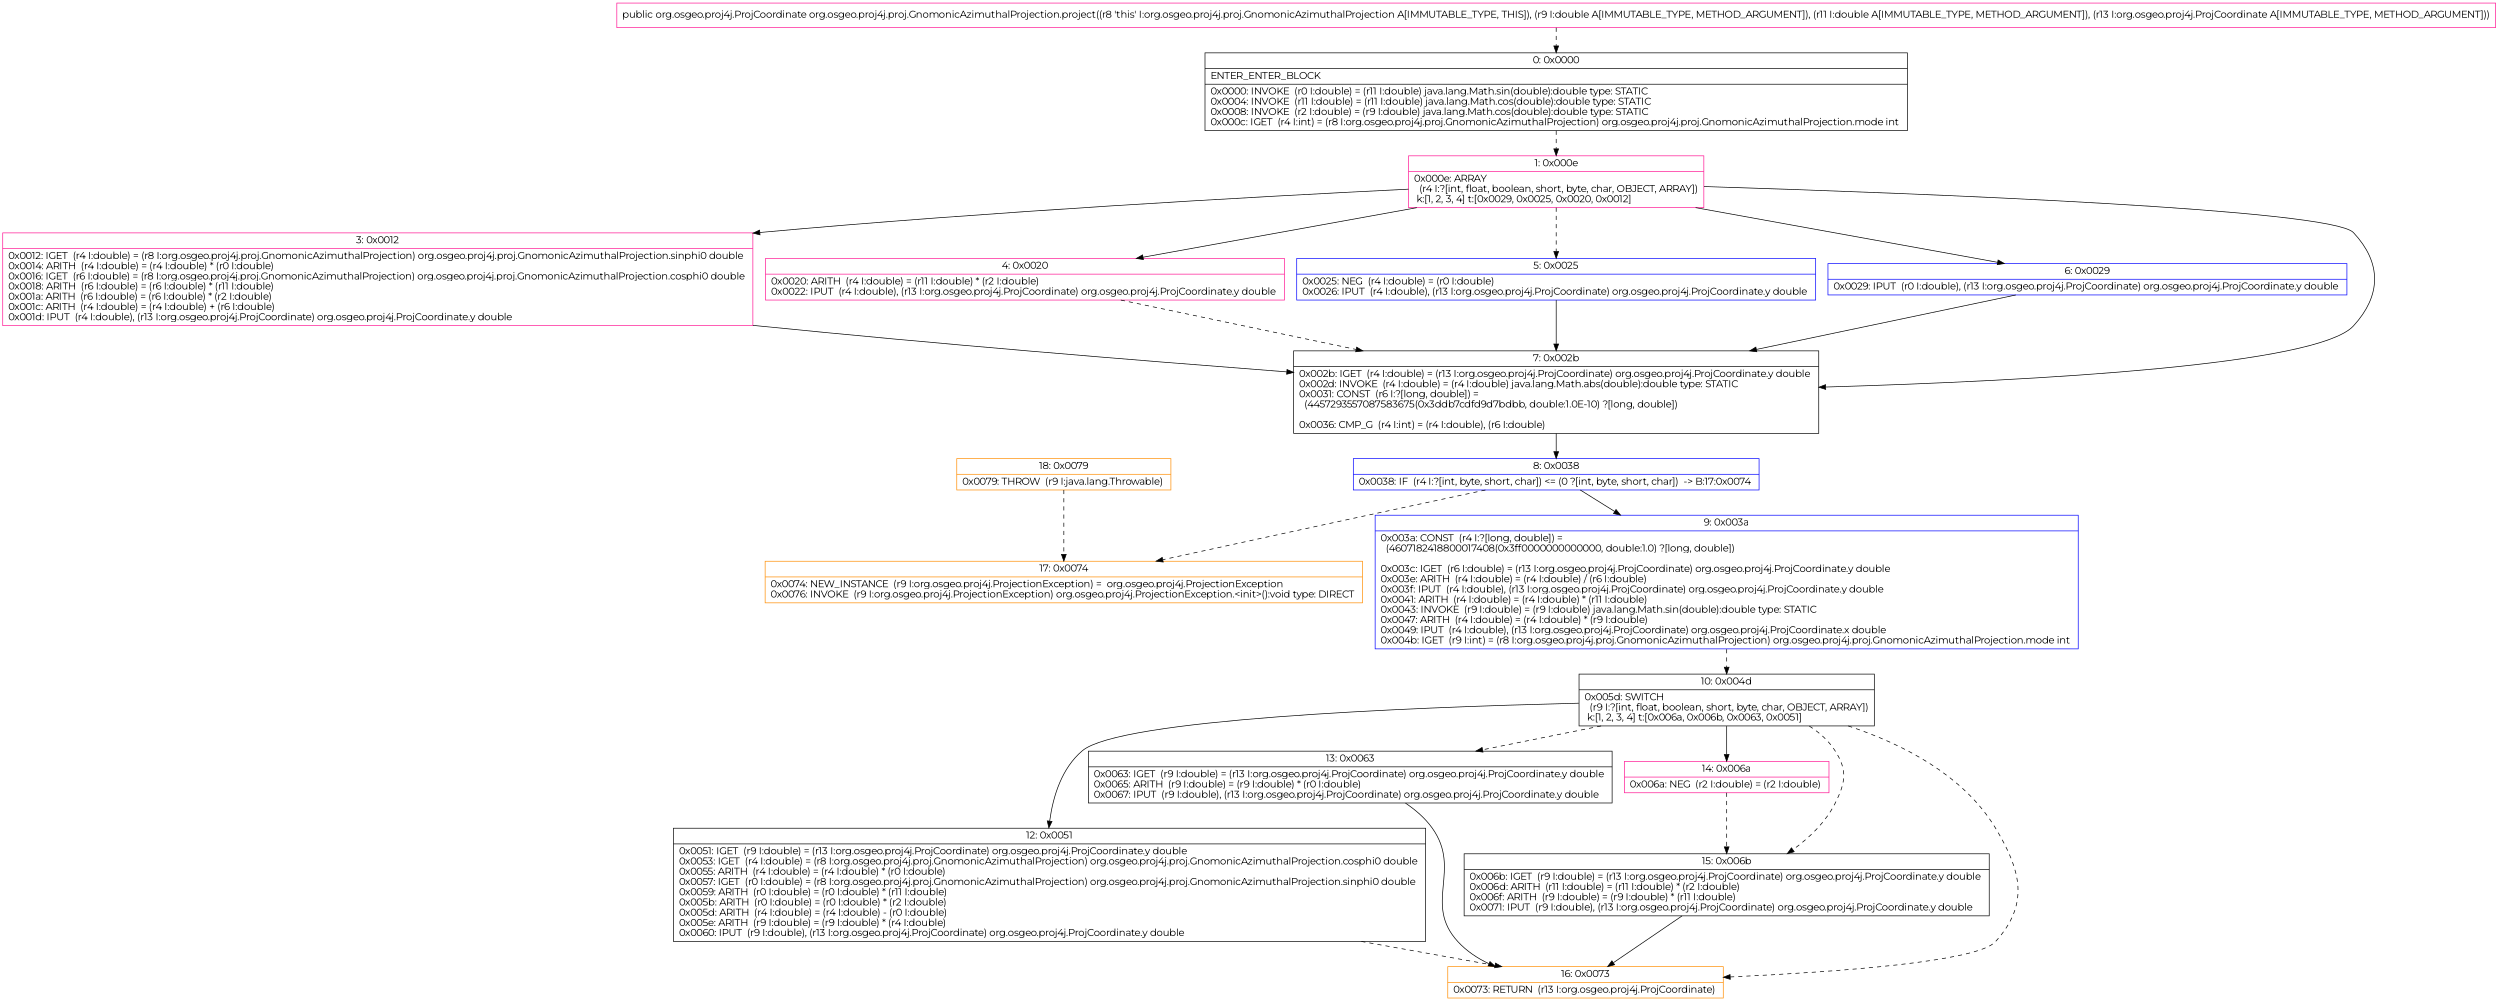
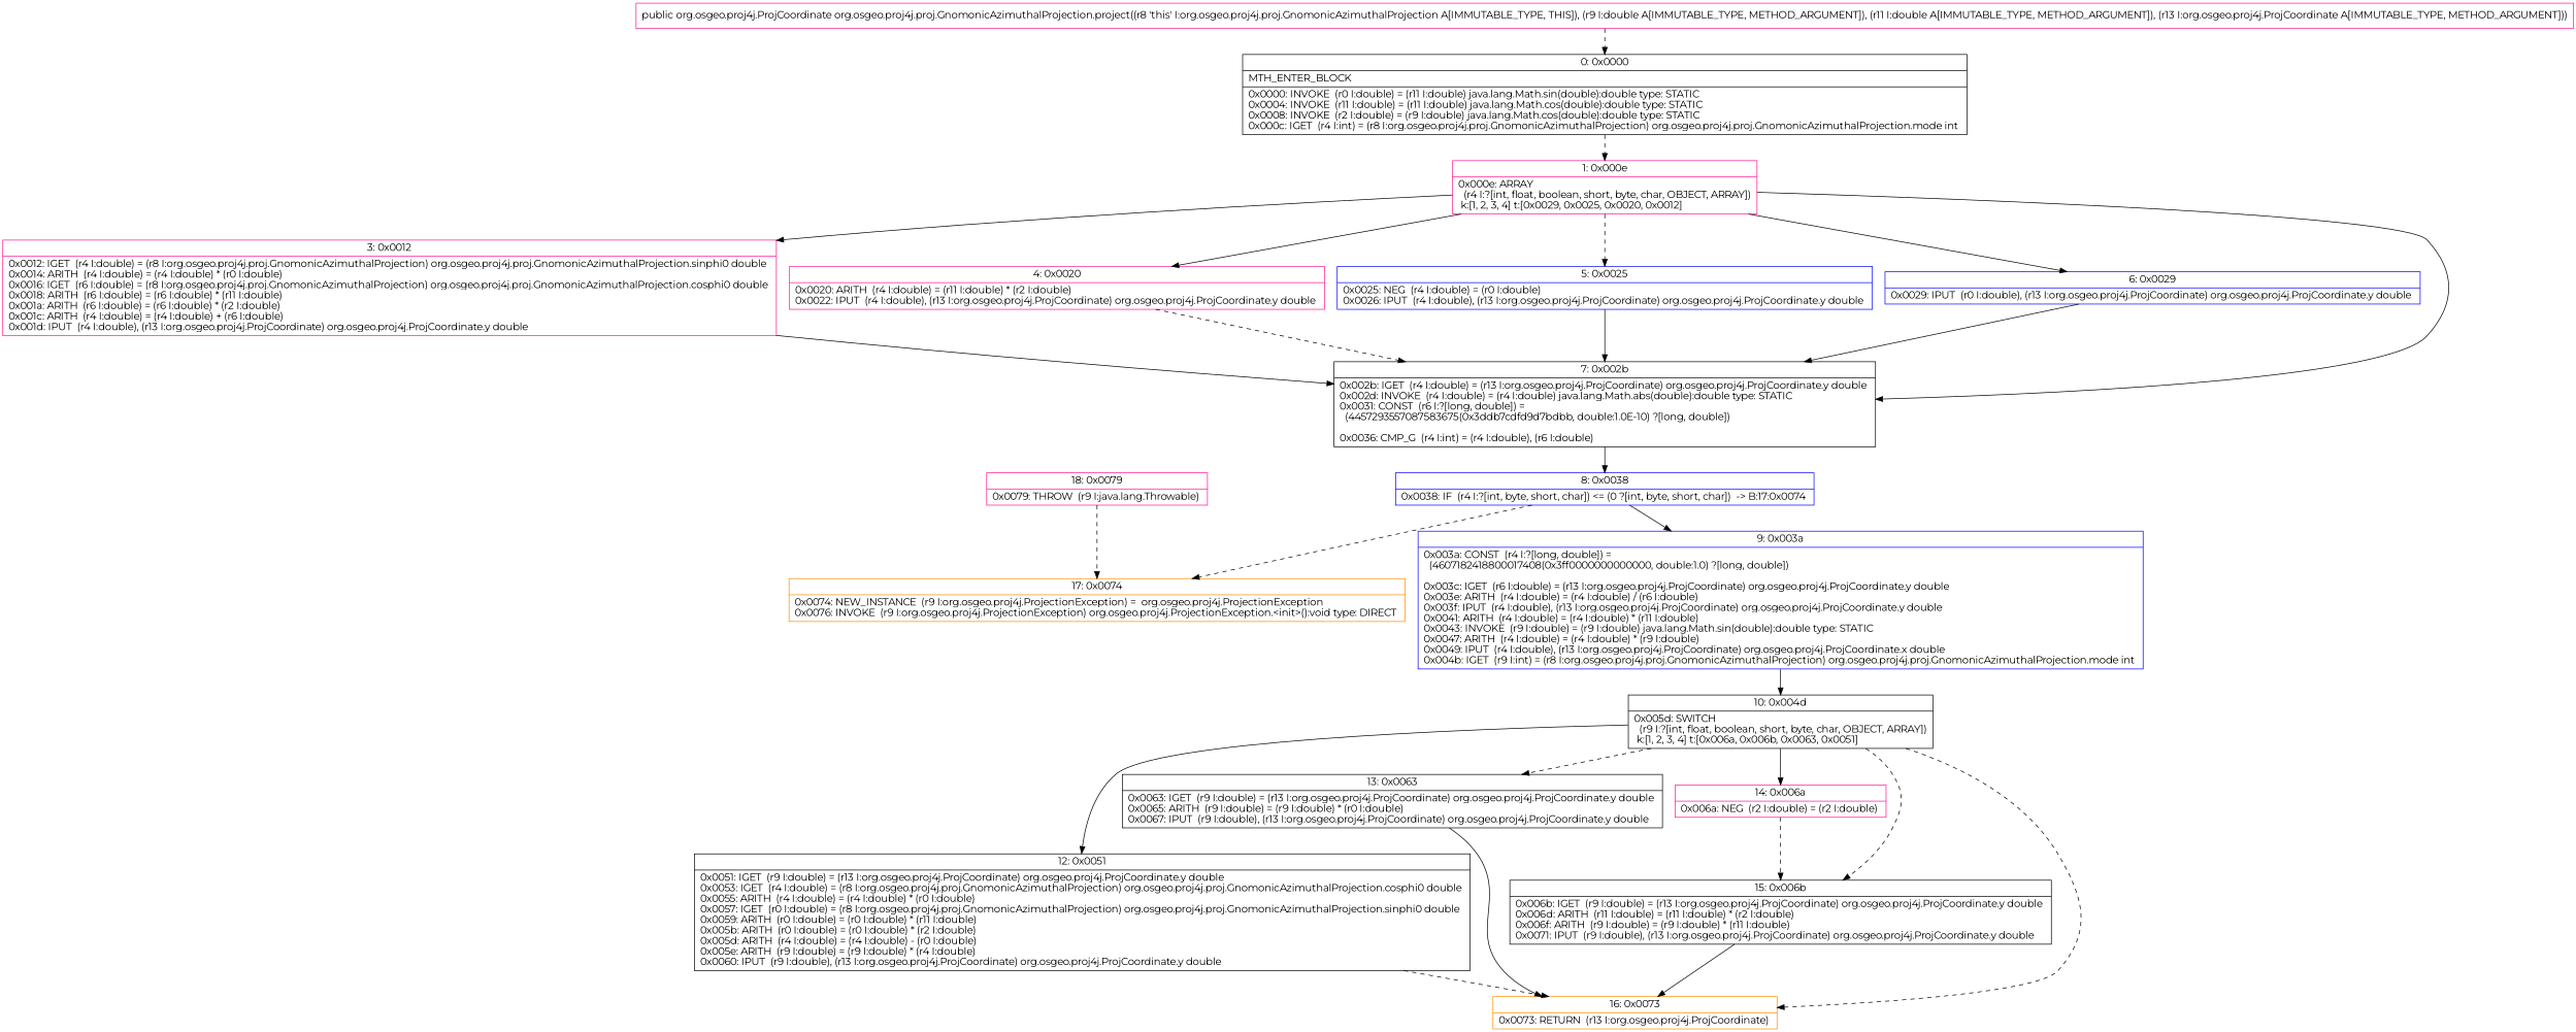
  digraph {
    fontname=Montserrat
    node [color=black fontname=Montserrat shape=record]
    edge [fontname=Montserrat style=solid]
-   n1 [label="{0\:\ 0x0000|ENTER_ENTER_BLOCK\l|0x0000: INVOKE  (r0 I:double) = (r11 I:double) java.lang.Math.sin(double):double type: STATIC \l0x0004: INVOKE  (r11 I:double) = (r11 I:double) java.lang.Math.cos(double):double type: STATIC \l0x0008: INVOKE  (r2 I:double) = (r9 I:double) java.lang.Math.cos(double):double type: STATIC \l0x000c: IGET  (r4 I:int) = (r8 I:org.osgeo.proj4j.proj.GnomonicAzimuthalProjection) org.osgeo.proj4j.proj.GnomonicAzimuthalProjection.mode int \l}"]
+   n1 [label="{0\:\ 0x0000|MTH_ENTER_BLOCK\l|0x0000: INVOKE  (r0 I:double) = (r11 I:double) java.lang.Math.sin(double):double type: STATIC \l0x0004: INVOKE  (r11 I:double) = (r11 I:double) java.lang.Math.cos(double):double type: STATIC \l0x0008: INVOKE  (r2 I:double) = (r9 I:double) java.lang.Math.cos(double):double type: STATIC \l0x000c: IGET  (r4 I:int) = (r8 I:org.osgeo.proj4j.proj.GnomonicAzimuthalProjection) org.osgeo.proj4j.proj.GnomonicAzimuthalProjection.mode int \l}"]
    n2 [color=deeppink label="{1\:\ 0x000e|0x000e: ARRAY  \l  (r4 I:?[int, float, boolean, short, byte, char, OBJECT, ARRAY])\l k:[1, 2, 3, 4] t:[0x0029, 0x0025, 0x0020, 0x0012] \l}"]
    n3 [color=deeppink label="{3\:\ 0x0012|0x0012: IGET  (r4 I:double) = (r8 I:org.osgeo.proj4j.proj.GnomonicAzimuthalProjection) org.osgeo.proj4j.proj.GnomonicAzimuthalProjection.sinphi0 double \l0x0014: ARITH  (r4 I:double) = (r4 I:double) * (r0 I:double) \l0x0016: IGET  (r6 I:double) = (r8 I:org.osgeo.proj4j.proj.GnomonicAzimuthalProjection) org.osgeo.proj4j.proj.GnomonicAzimuthalProjection.cosphi0 double \l0x0018: ARITH  (r6 I:double) = (r6 I:double) * (r11 I:double) \l0x001a: ARITH  (r6 I:double) = (r6 I:double) * (r2 I:double) \l0x001c: ARITH  (r4 I:double) = (r4 I:double) + (r6 I:double) \l0x001d: IPUT  (r4 I:double), (r13 I:org.osgeo.proj4j.ProjCoordinate) org.osgeo.proj4j.ProjCoordinate.y double \l}"]
    n4 [color=deeppink label="{4\:\ 0x0020|0x0020: ARITH  (r4 I:double) = (r11 I:double) * (r2 I:double) \l0x0022: IPUT  (r4 I:double), (r13 I:org.osgeo.proj4j.ProjCoordinate) org.osgeo.proj4j.ProjCoordinate.y double \l}"]
    n5 [color=blue label="{5\:\ 0x0025|0x0025: NEG  (r4 I:double) = (r0 I:double) \l0x0026: IPUT  (r4 I:double), (r13 I:org.osgeo.proj4j.ProjCoordinate) org.osgeo.proj4j.ProjCoordinate.y double \l}"]
    n6 [color=blue label="{6\:\ 0x0029|0x0029: IPUT  (r0 I:double), (r13 I:org.osgeo.proj4j.ProjCoordinate) org.osgeo.proj4j.ProjCoordinate.y double \l}"]
    n7 [label="{7\:\ 0x002b|0x002b: IGET  (r4 I:double) = (r13 I:org.osgeo.proj4j.ProjCoordinate) org.osgeo.proj4j.ProjCoordinate.y double \l0x002d: INVOKE  (r4 I:double) = (r4 I:double) java.lang.Math.abs(double):double type: STATIC \l0x0031: CONST  (r6 I:?[long, double]) = \l  (4457293557087583675(0x3ddb7cdfd9d7bdbb, double:1.0E\-10) ?[long, double])\l \l0x0036: CMP_G  (r4 I:int) = (r4 I:double), (r6 I:double) \l}"]
    n8 [color=blue label="{8\:\ 0x0038|0x0038: IF  (r4 I:?[int, byte, short, char]) \<= (0 ?[int, byte, short, char])  \-\> B:17:0x0074 \l}"]
    n9 [color=blue label="{9\:\ 0x003a|0x003a: CONST  (r4 I:?[long, double]) = \l  (4607182418800017408(0x3ff0000000000000, double:1.0) ?[long, double])\l \l0x003c: IGET  (r6 I:double) = (r13 I:org.osgeo.proj4j.ProjCoordinate) org.osgeo.proj4j.ProjCoordinate.y double \l0x003e: ARITH  (r4 I:double) = (r4 I:double) \/ (r6 I:double) \l0x003f: IPUT  (r4 I:double), (r13 I:org.osgeo.proj4j.ProjCoordinate) org.osgeo.proj4j.ProjCoordinate.y double \l0x0041: ARITH  (r4 I:double) = (r4 I:double) * (r11 I:double) \l0x0043: INVOKE  (r9 I:double) = (r9 I:double) java.lang.Math.sin(double):double type: STATIC \l0x0047: ARITH  (r4 I:double) = (r4 I:double) * (r9 I:double) \l0x0049: IPUT  (r4 I:double), (r13 I:org.osgeo.proj4j.ProjCoordinate) org.osgeo.proj4j.ProjCoordinate.x double \l0x004b: IGET  (r9 I:int) = (r8 I:org.osgeo.proj4j.proj.GnomonicAzimuthalProjection) org.osgeo.proj4j.proj.GnomonicAzimuthalProjection.mode int \l}"]
    n10 [color=darkorange label="{17\:\ 0x0074|0x0074: NEW_INSTANCE  (r9 I:org.osgeo.proj4j.ProjectionException) =  org.osgeo.proj4j.ProjectionException \l0x0076: INVOKE  (r9 I:org.osgeo.proj4j.ProjectionException) org.osgeo.proj4j.ProjectionException.\<init\>():void type: DIRECT \l}"]
    n11 [label="{10\:\ 0x004d|0x005d: SWITCH  \l  (r9 I:?[int, float, boolean, short, byte, char, OBJECT, ARRAY])\l k:[1, 2, 3, 4] t:[0x006a, 0x006b, 0x0063, 0x0051] \l}"]
    n12 [label="{12\:\ 0x0051|0x0051: IGET  (r9 I:double) = (r13 I:org.osgeo.proj4j.ProjCoordinate) org.osgeo.proj4j.ProjCoordinate.y double \l0x0053: IGET  (r4 I:double) = (r8 I:org.osgeo.proj4j.proj.GnomonicAzimuthalProjection) org.osgeo.proj4j.proj.GnomonicAzimuthalProjection.cosphi0 double \l0x0055: ARITH  (r4 I:double) = (r4 I:double) * (r0 I:double) \l0x0057: IGET  (r0 I:double) = (r8 I:org.osgeo.proj4j.proj.GnomonicAzimuthalProjection) org.osgeo.proj4j.proj.GnomonicAzimuthalProjection.sinphi0 double \l0x0059: ARITH  (r0 I:double) = (r0 I:double) * (r11 I:double) \l0x005b: ARITH  (r0 I:double) = (r0 I:double) * (r2 I:double) \l0x005d: ARITH  (r4 I:double) = (r4 I:double) \- (r0 I:double) \l0x005e: ARITH  (r9 I:double) = (r9 I:double) * (r4 I:double) \l0x0060: IPUT  (r9 I:double), (r13 I:org.osgeo.proj4j.ProjCoordinate) org.osgeo.proj4j.ProjCoordinate.y double \l}"]
    n13 [label="{13\:\ 0x0063|0x0063: IGET  (r9 I:double) = (r13 I:org.osgeo.proj4j.ProjCoordinate) org.osgeo.proj4j.ProjCoordinate.y double \l0x0065: ARITH  (r9 I:double) = (r9 I:double) * (r0 I:double) \l0x0067: IPUT  (r9 I:double), (r13 I:org.osgeo.proj4j.ProjCoordinate) org.osgeo.proj4j.ProjCoordinate.y double \l}"]
    n14 [color=deeppink label="{14\:\ 0x006a|0x006a: NEG  (r2 I:double) = (r2 I:double) \l}"]
    n15 [label="{15\:\ 0x006b|0x006b: IGET  (r9 I:double) = (r13 I:org.osgeo.proj4j.ProjCoordinate) org.osgeo.proj4j.ProjCoordinate.y double \l0x006d: ARITH  (r11 I:double) = (r11 I:double) * (r2 I:double) \l0x006f: ARITH  (r9 I:double) = (r9 I:double) * (r11 I:double) \l0x0071: IPUT  (r9 I:double), (r13 I:org.osgeo.proj4j.ProjCoordinate) org.osgeo.proj4j.ProjCoordinate.y double \l}"]
    n16 [color=darkorange label="{16\:\ 0x0073|0x0073: RETURN  (r13 I:org.osgeo.proj4j.ProjCoordinate) \l}"]
-   n17 [color=darkorange label="{18\:\ 0x0079|0x0079: THROW  (r9 I:java.lang.Throwable) \l}"]
+   n17 [color=deeppink label="{18\:\ 0x0079|0x0079: THROW  (r9 I:java.lang.Throwable) \l}"]
    n18 [color=deeppink label="{public org.osgeo.proj4j.ProjCoordinate org.osgeo.proj4j.proj.GnomonicAzimuthalProjection.project((r8 'this' I:org.osgeo.proj4j.proj.GnomonicAzimuthalProjection A[IMMUTABLE_TYPE, THIS]), (r9 I:double A[IMMUTABLE_TYPE, METHOD_ARGUMENT]), (r11 I:double A[IMMUTABLE_TYPE, METHOD_ARGUMENT]), (r13 I:org.osgeo.proj4j.ProjCoordinate A[IMMUTABLE_TYPE, METHOD_ARGUMENT])) }"]
    n1 -> n2 [style=dashed]
    n2 -> n3
    n2 -> n4
    n2 -> n5 [style=dashed]
    n2 -> n6
    n2 -> n7
    n3 -> n7
    n4 -> n7 [style=dashed]
    n5 -> n7
    n6 -> n7
    n7 -> n8
    n8 -> n9
    n8 -> n10 [style=dashed]
-   n9 -> n11 [style=dashed]
+   n9 -> n11
    n11 -> n12
    n11 -> n13 [style=dashed]
    n11 -> n14
    n11 -> n15 [style=dashed]
    n11 -> n16 [style=dashed]
    n12 -> n16 [style=dashed]
    n13 -> n16
    n14 -> n15 [style=dashed]
    n15 -> n16
    n17 -> n10 [style=dashed]
    n18 -> n1 [style=dashed]
  }
